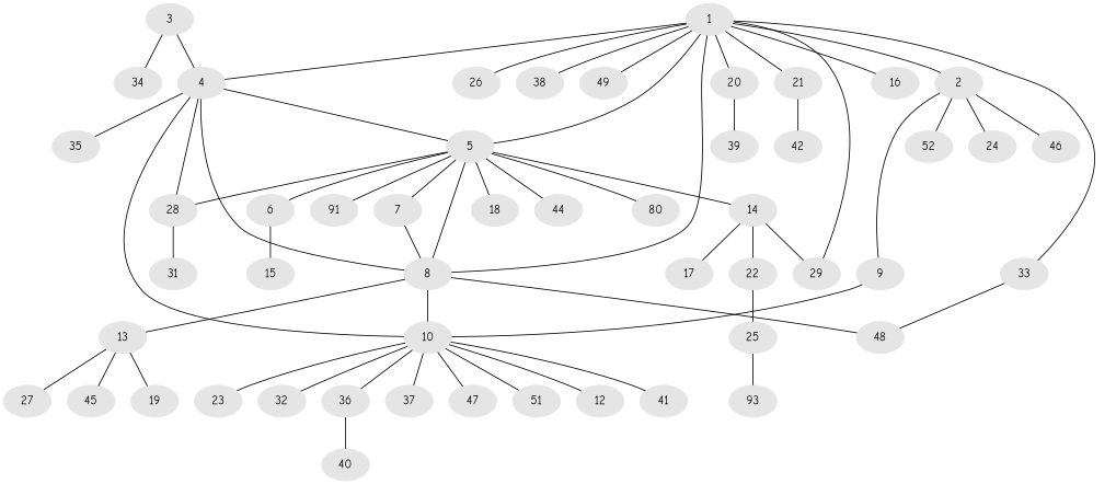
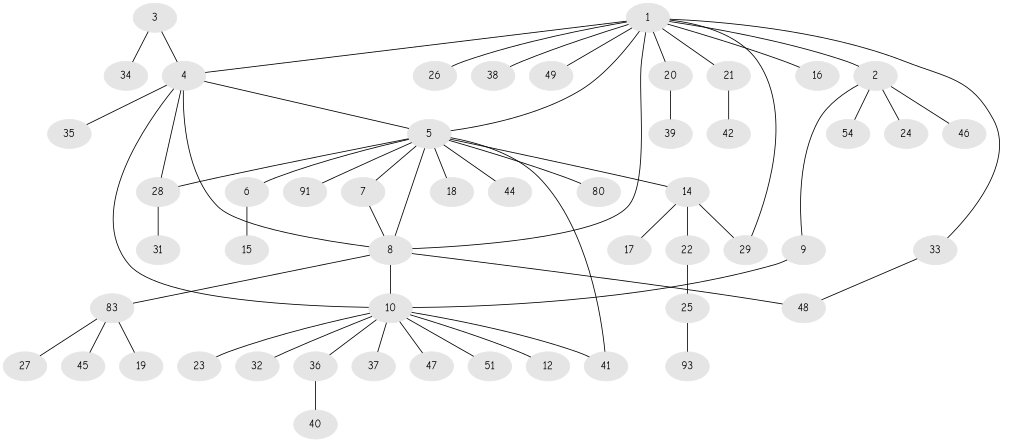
  graph {
    fontname="Comic Neue"
    node [color=gray90 fontname="Comic Neue" style=filled]
    edge [fontname="Comic Neue"]
    1
    2
    4
    5
    8
    16
    20
    21
    26
    29
    33
    38
    49
    9
    24
    46
-   52
+   52 [label=54]
    10
    28
    35
    6
    7
    n23 [label=91]
    14
    18
    41
    44
    n28 [label=80]
    48
-   13
+   13 [label=83]
    39
    42
    3
    34
    12
    23
    32
    36
    37
    47
    51
    31
    15
    17
    22
    19
    27
    45
    40
    25
    n51 [label=93]
    1 -- 2
    1 -- 4
    1 -- 5
    1 -- 8
    1 -- 16
    1 -- 20
    1 -- 21
    1 -- 26
    1 -- 29
    1 -- 33
    1 -- 38
    1 -- 49
    2 -- 9
    2 -- 24
    2 -- 46
    2 -- 52
    4 -- 5
    4 -- 8
    4 -- 10
    4 -- 28
    4 -- 35
    5 -- 8
    5 -- 28
    5 -- 6
    5 -- 7
    5 -- n23
    5 -- 14
    5 -- 18
+   5 -- 41
    5 -- 44
    5 -- n28
    8 -- 10
    8 -- 48
    8 -- 13
    20 -- 39
    21 -- 42
    33 -- 48
    9 -- 10
    10 -- 41
    10 -- 12
    10 -- 23
    10 -- 32
    10 -- 36
    10 -- 37
    10 -- 47
    10 -- 51
    28 -- 31
    6 -- 15
    7 -- 8
    14 -- 29
    14 -- 17
    14 -- 22
    13 -- 19
    13 -- 27
    13 -- 45
    3 -- 4
    3 -- 34
    36 -- 40
    22 -- 25
    25 -- n51
  }
